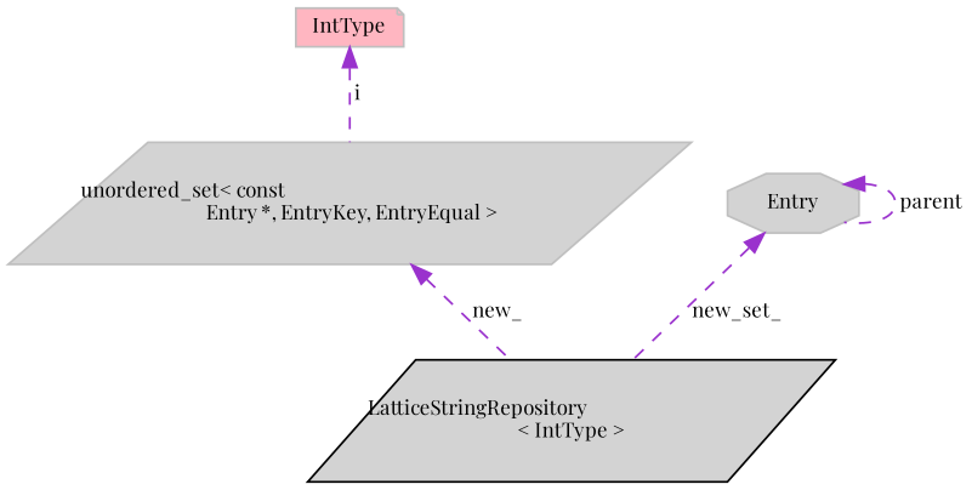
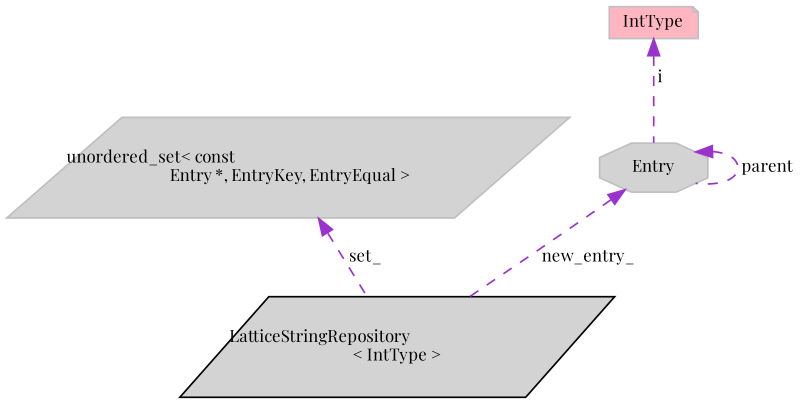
  digraph {
    fontname="Playfair Display"
    node [color=grey75 fillcolor=lightgrey fontname="Playfair Display" fontsize=10 shape=parallelogram style=filled]
    edge [color=darkorchid3 dir=back fontname="Playfair Display" fontsize=10 labelfontname=Helvetica labelfontsize=10 style=dashed]
    n1 [color=black fontcolor=black height=0.2 label="LatticeStringRepository\l\< IntType \>" width=0.4]
    n2 [height=0.2 label="unordered_set\< const\l Entry *, EntryKey, EntryEqual \>" width=0.4]
    n3 [height=0.2 label=Entry shape=octagon width=0.4]
    n4 [fillcolor=lightpink height=0.2 label=IntType shape=note width=0.4]
-   n2 -> n1 [label=" new_"]
-   n3 -> n1 [label=" new_set_"]
+   n2 -> n1 [label=" set_"]
+   n3 -> n1 [label=" new_entry_"]
    n3 -> n3 [label=" parent"]
-   n4 -> n2 [label=" i"]
+   n4 -> n3 [label=" i"]
  }
